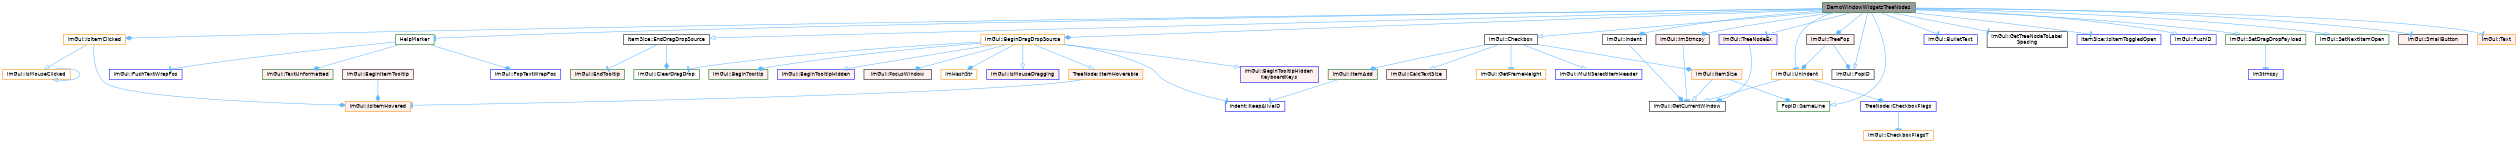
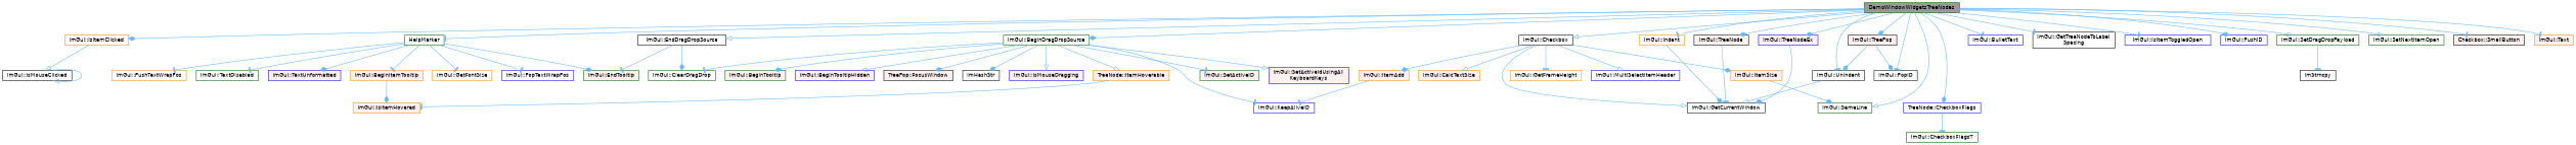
  digraph {
    rankdir=TB
    node [color=black fillcolor=white fontname=Helvetica fontsize=10 shape=box style=filled]
    edge [arrowhead=diamond color=steelblue1 fontname=Helvetica fontsize=10 labelfontname=Helvetica labelfontsize=10 style=solid]
    n1 [color=darkgreen fillcolor=grey60 fontcolor=black height=0.2 label=DemoWindowWidgetsTreeNodes width=0.4]
-   n2 [color=darkorange height=0.2 label="ImGui::BeginDragDropSource" width=0.4]
+   n2 [color=darkgreen height=0.2 label="ImGui::BeginDragDropSource" width=0.4]
    n3 [color=blue height=0.2 label="ImGui::BulletText" width=0.4]
    n4 [height=0.2 label="ImGui::Checkbox" width=0.4]
-   n5 [color=darkgreen height=0.2 label="PopID::SameLine" width=0.4]
+   n5 [color=darkgreen height=0.2 label="ImGui::SameLine" width=0.4]
    n6 [color=blue height=0.2 label="TreeNode::CheckboxFlags" width=0.4]
-   n7 [height=0.2 label="ItemSize::EndDragDropSource" width=0.4]
+   n7 [height=0.2 label="ImGui::EndDragDropSource" width=0.4]
    n8 [height=0.2 label="ImGui::GetTreeNodeToLabel\lSpacing" width=0.4]
    n9 [color=darkgreen height=0.2 label=HelpMarker width=0.4]
-   n10 [height=0.2 label="ImGui::Indent" width=0.4]
+   n10 [color=darkorange height=0.2 label="ImGui::Indent" width=0.4]
    n11 [color=darkorange height=0.2 label="ImGui::IsItemClicked" width=0.4]
-   n12 [color=blue height=0.2 label="ItemSize::IsItemToggledOpen" width=0.4]
+   n12 [color=blue height=0.2 label="ImGui::IsItemToggledOpen" width=0.4]
    n13 [height=0.2 label="ImGui::PopID" width=0.4]
    n14 [color=blue height=0.2 label="ImGui::PushID" width=0.4]
    n15 [color=darkgreen height=0.2 label="ImGui::SetDragDropPayload" width=0.4]
    n16 [color=darkgreen height=0.2 label="ImGui::SetNextItemOpen" width=0.4]
-   n17 [fillcolor="#FFF0F0" height=0.2 label="ImGui::SmallButton" width=0.4]
+   n17 [fillcolor="#FFF0F0" height=0.2 label="Checkbox::SmallButton" width=0.4]
    n18 [color=darkorange fillcolor="#FFF0F0" height=0.2 label="ImGui::Text" width=0.4]
-   n19 [fillcolor="#FFF0F0" height=0.2 label="ImGui::ImStrncpy" width=0.4]
+   n19 [fillcolor="#FFF0F0" height=0.2 label="ImGui::TreeNode" width=0.4]
    n20 [color=blue fillcolor="#FFF0F0" height=0.2 label="ImGui::TreeNodeEx" width=0.4]
    n21 [fillcolor="#FFF0F0" height=0.2 label="ImGui::TreePop" width=0.4]
-   n22 [color=darkorange height=0.2 label="ImGui::Unindent" width=0.4]
+   n22 [height=0.2 label="ImGui::Unindent" width=0.4]
    n23 [color=darkgreen fillcolor="#FFF0F0" height=0.2 label="ImGui::BeginTooltip" width=0.4]
    n24 [color=blue fillcolor="#FFF0F0" height=0.2 label="ImGui::BeginTooltipHidden" width=0.4]
    n25 [color=darkgreen height=0.2 label="ImGui::ClearDragDrop" width=0.4]
-   n26 [fillcolor="#FFF0F0" height=0.2 label="ImGui::FocusWindow" width=0.4]
-   n27 [color=darkorange height=0.2 label=ImHashStr width=0.4]
+   n26 [fillcolor="#FFF0F0" height=0.2 label="TreePop::FocusWindow" width=0.4]
+   n27 [height=0.2 label=ImHashStr width=0.4]
    n28 [color=blue fillcolor="#FFF0F0" height=0.2 label="ImGui::IsMouseDragging" width=0.4]
    n29 [color=darkorange fillcolor="#FFF0F0" height=0.2 label="TreeNode::ItemHoverable" width=0.4]
-   n30 [color=blue height=0.2 label="Indent::KeepAliveID" width=0.4]
-   n32 [color=blue fillcolor="#FFF0F0" height=0.2 label="ImGui::BeginTooltipHidden\lKeyboardKeys" width=0.4]
-   n33 [fillcolor="#FFF0F0" height=0.2 label="ImGui::CalcTextSize" width=0.4]
+   n30 [color=blue height=0.2 label="ImGui::KeepAliveID" width=0.4]
+   n31 [color=darkgreen fillcolor="#FFF0F0" height=0.2 label="ImGui::SetActiveID" width=0.4]
+   n32 [color=blue fillcolor="#FFF0F0" height=0.2 label="ImGui::SetActiveIdUsingAll\lKeyboardKeys" width=0.4]
+   n33 [color=darkorange fillcolor="#FFF0F0" height=0.2 label="ImGui::CalcTextSize" width=0.4]
    n34 [height=0.2 label="ImGui::GetCurrentWindow" width=0.4]
    n35 [color=darkorange height=0.2 label="ImGui::GetFrameHeight" width=0.4]
-   n36 [color=darkgreen fillcolor="#FFF0F0" height=0.2 label="ImGui::ItemAdd" width=0.4]
+   n36 [color=darkorange fillcolor="#FFF0F0" height=0.2 label="ImGui::ItemAdd" width=0.4]
    n37 [color=darkorange fillcolor="#FFF0F0" height=0.2 label="ImGui::ItemSize" width=0.4]
    n38 [color=blue height=0.2 label="ImGui::MultiSelectItemHeader" width=0.4]
-   n39 [color=darkorange height=0.2 label="ImGui::CheckboxFlagsT" width=0.4]
+   n39 [color=darkgreen height=0.2 label="ImGui::CheckboxFlagsT" width=0.4]
    n40 [color=darkgreen fillcolor="#FFF0F0" height=0.2 label="ImGui::EndTooltip" width=0.4]
-   n41 [fillcolor="#FFF0F0" height=0.2 label="ImGui::BeginItemTooltip" width=0.4]
+   n41 [color=darkorange fillcolor="#FFF0F0" height=0.2 label="ImGui::BeginItemTooltip" width=0.4]
+   n42 [color=darkorange height=0.2 label="ImGui::GetFontSize" width=0.4]
    n43 [color=blue height=0.2 label="ImGui::PopTextWrapPos" width=0.4]
-   n44 [color=blue height=0.2 label="ImGui::PushTextWrapPos" width=0.4]
-   n46 [color=darkgreen fillcolor="#FFF0F0" height=0.2 label="ImGui::TextUnformatted" width=0.4]
+   n44 [color=darkorange height=0.2 label="ImGui::PushTextWrapPos" width=0.4]
+   n45 [color=darkgreen height=0.2 label="ImGui::TextDisabled" width=0.4]
+   n46 [color=blue fillcolor="#FFF0F0" height=0.2 label="ImGui::TextUnformatted" width=0.4]
    n47 [color=darkorange fillcolor="#FFF0F0" height=0.2 label="ImGui::IsItemHovered" width=0.4]
-   n48 [color=darkorange height=0.2 label="ImGui::IsMouseClicked" width=0.4]
-   n49 [color=blue height=0.2 label=ImStrncpy width=0.4]
+   n48 [height=0.2 label="ImGui::IsMouseClicked" width=0.4]
+   n49 [height=0.2 label=ImStrncpy width=0.4]
    n1 -> n2
    n1 -> n3 [arrowhead=tee]
    n1 -> n4 [arrowhead=onormal]
    n1 -> n5 [arrowhead=onormal]
-   n22 -> n6
+   n1 -> n6
    n1 -> n7 [arrowhead=onormal]
    n1 -> n8 [arrowhead=tee]
    n1 -> n9 [arrowhead=tee]
-   n1 -> n10
+   n1 -> n10 [arrowhead=tee]
    n1 -> n11
    n1 -> n12 [arrowhead=tee]
-   n1 -> n13 [arrowhead=onormal]
-   n1 -> n14 [arrowhead=onormal]
+   n1 -> n13 [arrowhead=tee]
+   n1 -> n14
    n1 -> n15 [arrowhead=onormal]
    n1 -> n16 [arrowhead=onormal]
    n1 -> n17 [arrowhead=tee]
    n1 -> n18 [arrowhead=tee]
    n1 -> n19
-   n1 -> n20 [arrowhead=tee]
+   n1 -> n20
    n1 -> n21
    n1 -> n22 [arrowhead=tee]
    n2 -> n23
    n2 -> n24 [arrowhead=onormal]
    n2 -> n25 [arrowhead=tee]
    n2 -> n26
    n2 -> n27
    n2 -> n28 [arrowhead=onormal]
    n2 -> n29 [arrowhead=onormal]
    n2 -> n30 [arrowhead=tee]
+   n2 -> n31 [arrowhead=tee]
    n2 -> n32 [arrowhead=onormal]
    n4 -> n33 [arrowhead=onormal]
-   n37 -> n34 [arrowhead=onormal]
+   n4 -> n34 [arrowhead=onormal]
    n4 -> n35 [arrowhead=tee]
    n4 -> n36
    n4 -> n37
    n4 -> n38 [arrowhead=onormal]
    n6 -> n39 [arrowhead=tee]
    n7 -> n25
    n7 -> n40 [arrowhead=tee]
-   n9 -> n43
+   n9 -> n40
+   n9 -> n41 [arrowhead=tee]
+   n9 -> n42 [arrowhead=tee]
+   n9 -> n43 [arrowhead=tee]
    n9 -> n44 [arrowhead=tee]
+   n9 -> n45 [arrowhead=tee]
    n9 -> n46
    n10 -> n34
-   n11 -> n47
    n11 -> n48 [arrowhead=onormal]
    n15 -> n49 [arrowhead=tee]
    n19 -> n34 [arrowhead=tee]
    n20 -> n34
    n21 -> n13
    n21 -> n22
    n22 -> n34 [arrowhead=onormal]
    n29 -> n47 [arrowhead=tee]
    n36 -> n30 [arrowhead=tee]
    n37 -> n5
    n41 -> n47
    n48 -> n48 [arrowhead=onormal]
  }
